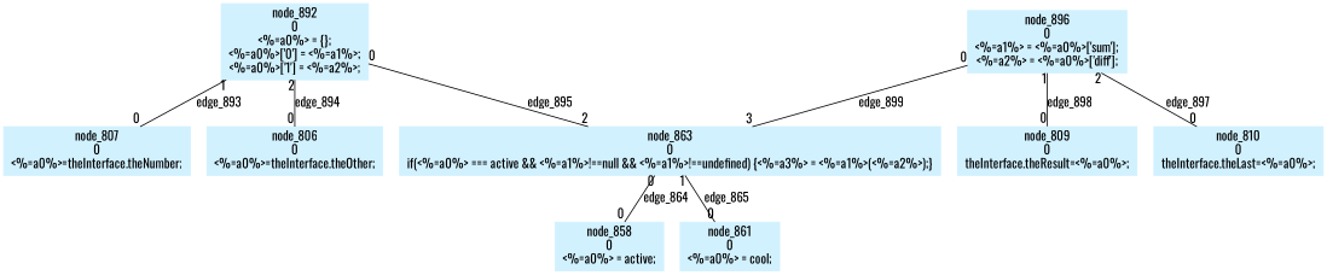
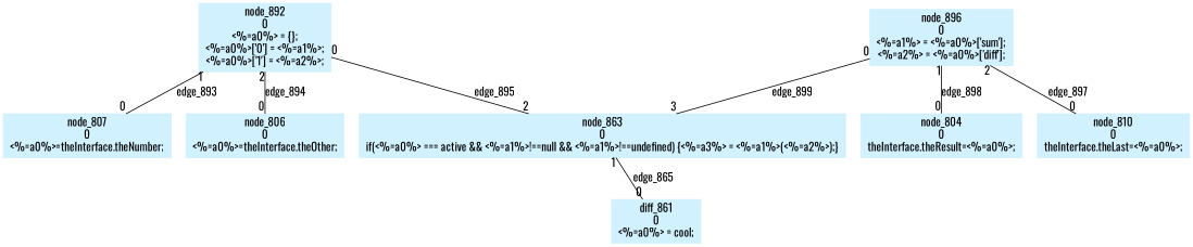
  digraph {
    fontname=Oswald
    node [color="#d1f1ff" fontname=Oswald shape=box style=filled]
    edge [arrowHead=none dir=none fontname=Oswald headlabel=0 taillabel=0]
    n1 [label="node_807\n0\n<%=a0%>=theInterface.theNumber;\n"]
    n2 [label="node_806\n0\n<%=a0%>=theInterface.theOther;\n"]
-   n3 [label="node_809\n0\ntheInterface.theResult=<%=a0%>;\n"]
+   n3 [label="node_804\n0\ntheInterface.theResult=<%=a0%>;\n"]
    n4 [label="node_810\n0\ntheInterface.theLast=<%=a0%>;\n"]
-   n5 [label="node_858\n0\n<%=a0%> = active;\n"]
-   n6 [label="node_861\n0\n<%=a0%> = cool;\n"]
+   n6 [label="diff_861\n0\n<%=a0%> = cool;\n"]
    n7 [label="node_863\n0\nif(<%=a0%> === active && <%=a1%>!==null && <%=a1%>!==undefined) {<%=a3%> = <%=a1%>(<%=a2%>);}\n"]
    n8 [label="node_892\n0\n<%=a0%> = {};\n<%=a0%>['0'] = <%=a1%>;\n<%=a0%>['1'] = <%=a2%>;\n"]
    n9 [label="node_896\n0\n<%=a1%> = <%=a0%>['sum'];\n<%=a2%> = <%=a0%>['diff'];\n"]
-   n7 -> n5 [label=edge_864]
    n7 -> n6 [label=edge_865 taillabel=1]
    n8 -> n1 [label=edge_893 taillabel=1]
    n8 -> n2 [label=edge_894 taillabel=2]
    n8 -> n7 [headlabel=2 label=edge_895]
    n9 -> n3 [label=edge_898 taillabel=1]
    n9 -> n4 [label=edge_897 taillabel=2]
    n9 -> n7 [headlabel=3 label=edge_899]
  }
